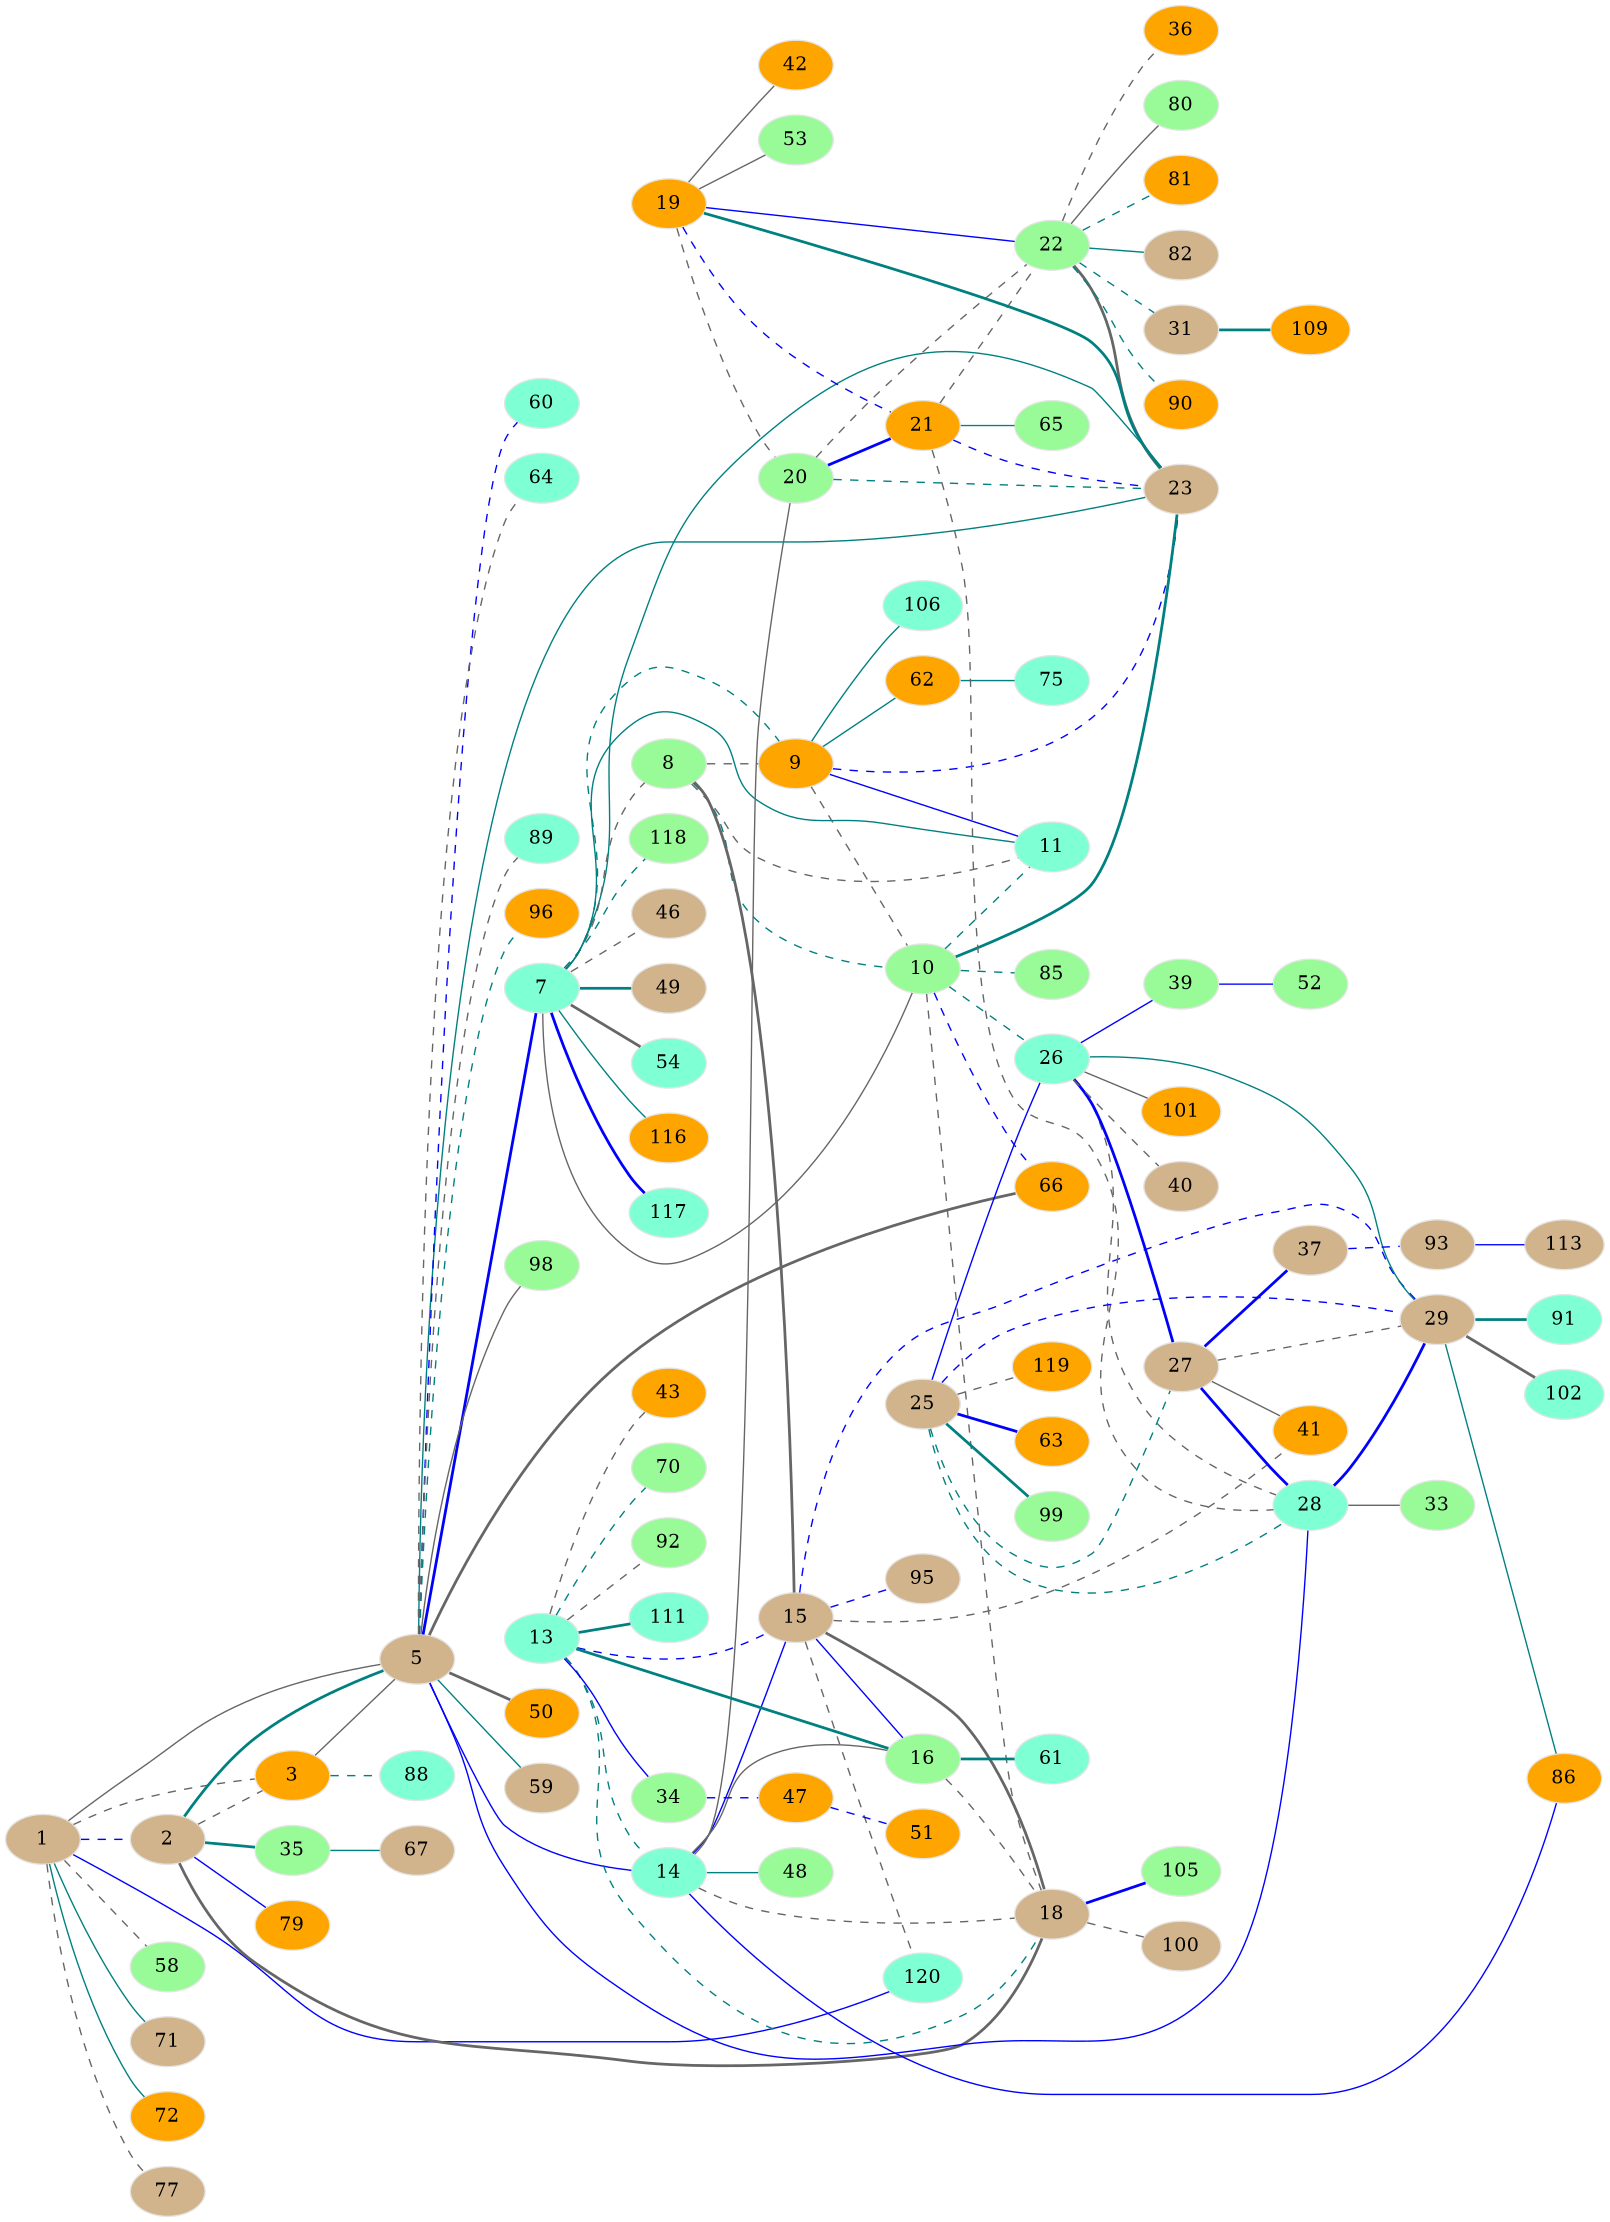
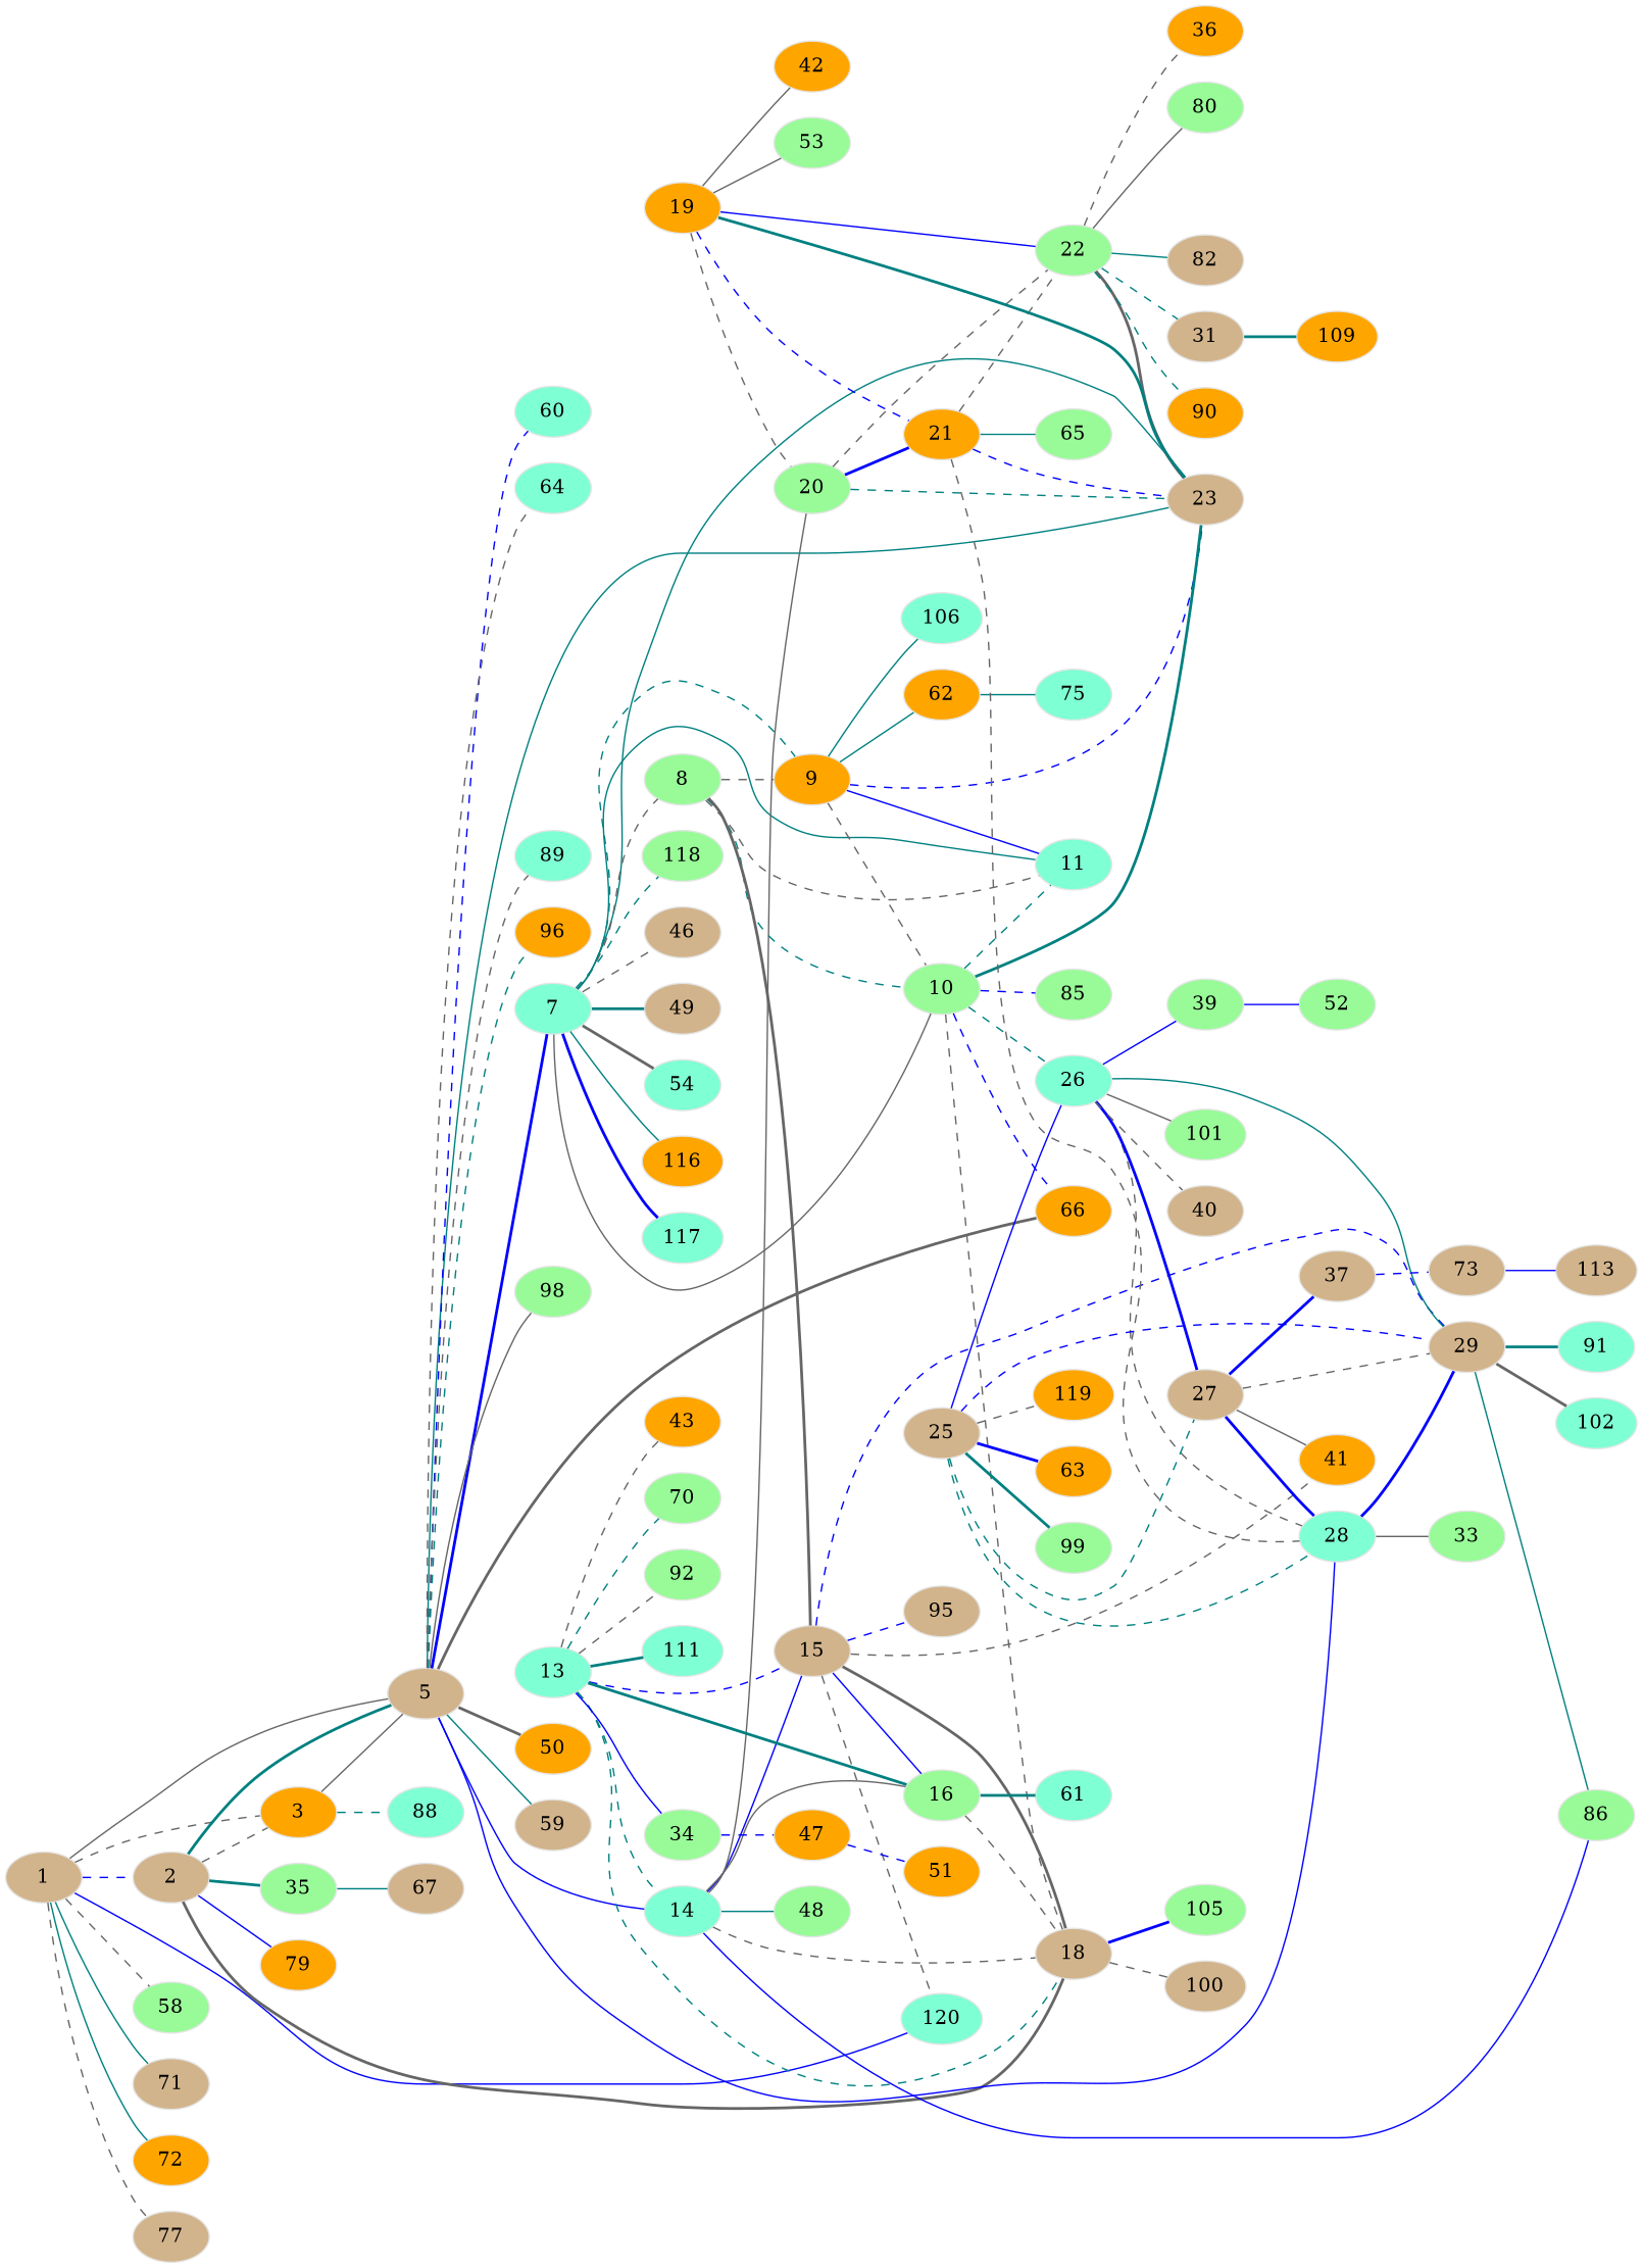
  graph {
    rankdir=LR
    node [color=gray90 fillcolor=tan style=filled]
    edge [color=gray40 style=dashed]
    1 [super="+4"]
    2 [super="+103"]
    3 [fillcolor=orange super="+83"]
    5 [super="+6"]
    58 [fillcolor=palegreen]
    71
    72 [fillcolor=orange]
    77
    120 [fillcolor=aquamarine]
    18 [super="+107"]
    35 [fillcolor=palegreen super="+68"]
    79 [fillcolor=orange]
    88 [fillcolor=aquamarine]
    7 [fillcolor=aquamarine super="+114"]
    14 [fillcolor=aquamarine super="+17"]
    23 [super="+45"]
    28 [fillcolor=aquamarine super="+74"]
    50 [fillcolor=orange]
    59
    60 [fillcolor=aquamarine]
    64 [fillcolor=aquamarine super="+115"]
    66 [fillcolor=orange]
    89 [fillcolor=aquamarine]
    96 [fillcolor=orange]
    98 [fillcolor=palegreen]
    100
    105 [fillcolor=palegreen]
    67 [super="+104"]
    8 [fillcolor=palegreen]
    9 [fillcolor=orange super="+12"]
    10 [fillcolor=palegreen super="+55"]
    11 [fillcolor=aquamarine super="+56"]
    46
    49
    54 [fillcolor=aquamarine]
    116 [fillcolor=orange]
    117 [fillcolor=aquamarine]
    118 [fillcolor=palegreen]
    15 [super="+32"]
    16 [fillcolor=palegreen super="+44"]
    20 [fillcolor=palegreen super="+97"]
    48 [fillcolor=palegreen]
-   86 [fillcolor=orange]
+   86 [fillcolor=palegreen]
    29 [super="+102"]
    33 [fillcolor=palegreen]
    62 [fillcolor=orange]
    106 [fillcolor=aquamarine]
    26 [fillcolor=aquamarine super="+30"]
    85 [fillcolor=palegreen]
    41 [fillcolor=orange]
    95
    75 [fillcolor=aquamarine super="+94"]
    27 [super="+108"]
    39 [fillcolor=palegreen]
    40
-   101 [fillcolor=orange]
+   101 [fillcolor=palegreen]
    13 [fillcolor=aquamarine super="+69"]
    34 [fillcolor=palegreen super="+84"]
    43 [fillcolor=orange]
    70 [fillcolor=palegreen super="+110"]
    92 [fillcolor=palegreen]
    111 [fillcolor=aquamarine]
    61 [fillcolor=aquamarine]
    47 [fillcolor=orange]
    21 [fillcolor=orange]
    22 [fillcolor=palegreen super="+24"]
    91 [fillcolor=aquamarine]
    n68 [fillcolor=aquamarine label=102]
    19 [fillcolor=orange super="+57"]
    42 [fillcolor=orange]
    53 [fillcolor=palegreen]
    65 [fillcolor=palegreen super="+87"]
    31 [super="+38"]
    36 [fillcolor=orange]
    80 [fillcolor=palegreen]
-   81 [fillcolor=orange]
    82
    90 [fillcolor=orange]
    109 [fillcolor=orange]
    25 [super="+76"]
    63 [fillcolor=orange super="+78"]
    99 [fillcolor=palegreen]
    119 [fillcolor=orange]
    37
    52 [fillcolor=palegreen]
-   73 [label=93]
+   73
    51 [fillcolor=orange]
    113
    1 -- 2 [color=blue weight=2]
    1 -- 3 [weight=2]
    1 -- 5 [style=solid weight=4]
    1 -- 58
    1 -- 71 [color=teal style=solid]
    1 -- 72 [color=teal style=solid]
    1 -- 77
    1 -- 120 [color=blue style=solid]
    2 -- 3
    2 -- 5 [color=teal style=bold weight=2]
    2 -- 18 [style=bold]
    2 -- 35 [color=teal style=bold]
    2 -- 79 [color=blue style=solid]
    3 -- 5 [style=solid weight=2]
    3 -- 88 [color=teal]
    5 -- 7 [color=blue style=bold]
    5 -- 14 [color=blue style=solid]
    5 -- 23 [color=teal style=solid]
    5 -- 28 [color=blue style=solid]
    5 -- 50 [style=bold]
    5 -- 59 [color=teal style=solid]
    5 -- 60 [color=blue]
    5 -- 64
    5 -- 66 [style=bold]
    5 -- 89
    5 -- 96 [color=teal]
    5 -- 98 [style=solid]
    18 -- 100
    18 -- 105 [color=blue style=bold]
    35 -- 67 [color=teal style=solid]
    7 -- 23 [color=teal style=solid]
    7 -- 8
    7 -- 9 [color=teal weight=2]
    7 -- 10 [style=solid]
    7 -- 11 [color=teal style=solid]
    7 -- 46
    7 -- 49 [color=teal style=bold]
    7 -- 54 [style=bold]
    7 -- 116 [color=teal style=solid]
    7 -- 117 [color=blue style=bold]
    7 -- 118 [color=teal]
    14 -- 18 [weight=2]
    14 -- 15 [color=blue style=solid weight=2]
    14 -- 16 [style=solid weight=2]
    14 -- 20 [style=solid]
    14 -- 48 [color=teal style=solid]
    14 -- 86 [color=blue style=solid]
    28 -- 29 [color=blue style=bold]
    28 -- 33 [style=solid]
    8 -- 9 [weight=2]
    8 -- 10 [color=teal]
    8 -- 11
    8 -- 15 [style=bold]
    9 -- 23 [color=blue]
    9 -- 10 [weight=2]
    9 -- 11 [color=blue style=solid weight=2]
    9 -- 62 [color=teal style=solid]
    9 -- 106 [color=teal style=solid]
    10 -- 18
    10 -- 23 [color=teal style=bold]
    10 -- 66 [color=blue]
    10 -- 11 [color=teal]
    10 -- 26 [color=teal]
-   10 -- 85 [color=teal]
+   10 -- 85 [color=blue]
    15 -- 120
    15 -- 18 [style=bold]
    15 -- 16 [color=blue style=solid]
    15 -- 29 [color=blue]
    15 -- 41
    15 -- 95 [color=blue]
    16 -- 18
    16 -- 61 [color=teal style=bold]
    20 -- 23 [color=teal]
    20 -- 21 [color=blue style=bold]
    20 -- 22 [weight=2]
    29 -- 86 [color=teal style=solid]
    29 -- 91 [color=teal style=bold]
    29 -- n68 [style=bold]
    62 -- 75 [color=teal style=solid]
    26 -- 28 [weight=2]
    26 -- 29 [color=teal style=solid weight=2]
    26 -- 27 [color=blue style=bold weight=2]
    26 -- 39 [color=blue style=solid]
    26 -- 40
    26 -- 101 [style=solid]
    27 -- 28 [color=blue style=bold]
    27 -- 29
    27 -- 41 [style=solid]
    27 -- 37 [color=blue style=bold]
    39 -- 52 [color=blue style=solid]
    13 -- 18 [color=teal]
    13 -- 14 [color=teal weight=2]
    13 -- 15 [color=blue]
    13 -- 16 [color=teal style=bold]
    13 -- 34 [color=blue style=solid]
    13 -- 43
    13 -- 70 [color=teal]
    13 -- 92
    13 -- 111 [color=teal style=bold]
    34 -- 47 [color=blue]
    47 -- 51 [color=blue]
    21 -- 23 [color=blue]
    21 -- 28
    21 -- 22 [weight=2]
    21 -- 65 [color=teal style=solid]
    22 -- 23 [style=bold weight=2]
    22 -- 31 [color=teal]
    22 -- 36
    22 -- 80 [style=solid]
-   22 -- 81 [color=teal]
    22 -- 82 [color=teal style=solid]
    22 -- 90 [color=teal]
    19 -- 23 [color=teal style=bold]
    19 -- 20
    19 -- 21 [color=blue]
    19 -- 22 [color=blue style=solid weight=2]
    19 -- 42 [style=solid]
    19 -- 53 [style=solid]
    31 -- 109 [color=teal style=bold]
    25 -- 28 [color=teal]
    25 -- 29 [color=blue]
    25 -- 26 [color=blue style=solid weight=2]
    25 -- 27 [color=teal]
    25 -- 63 [color=blue style=bold]
    25 -- 99 [color=teal style=bold]
    25 -- 119
    37 -- 73 [color=blue]
    73 -- 113 [color=blue style=solid]
  }
